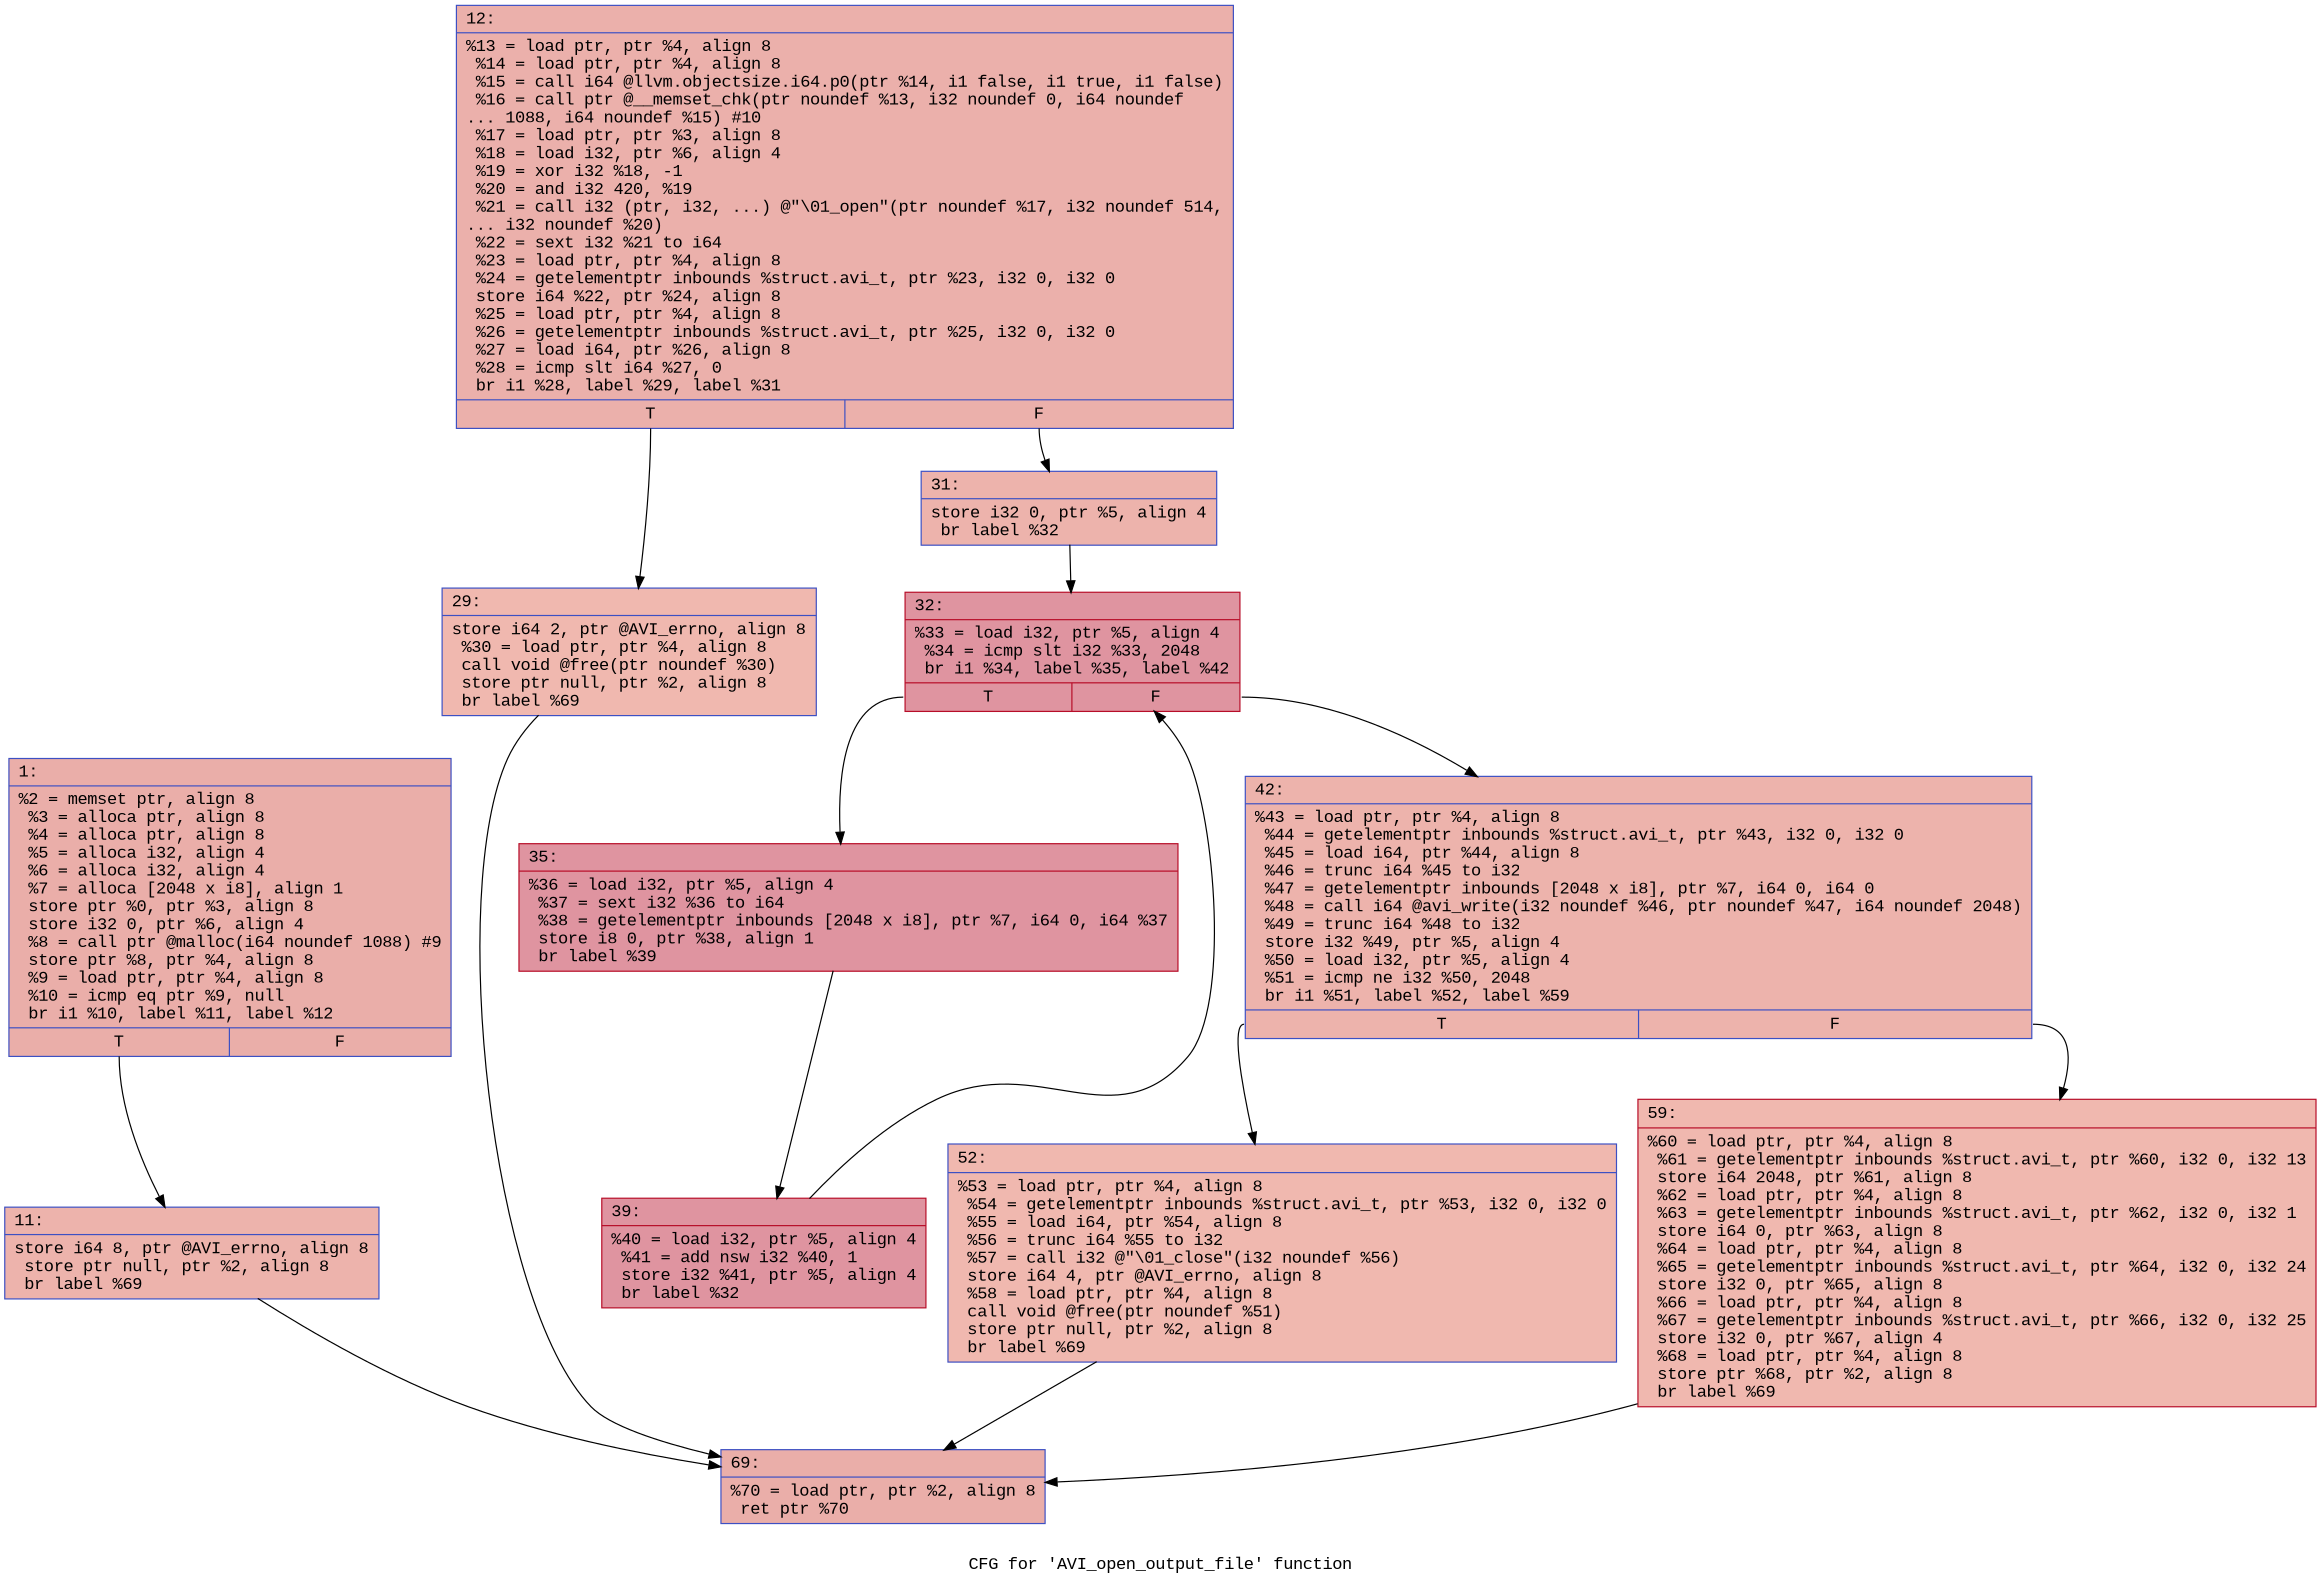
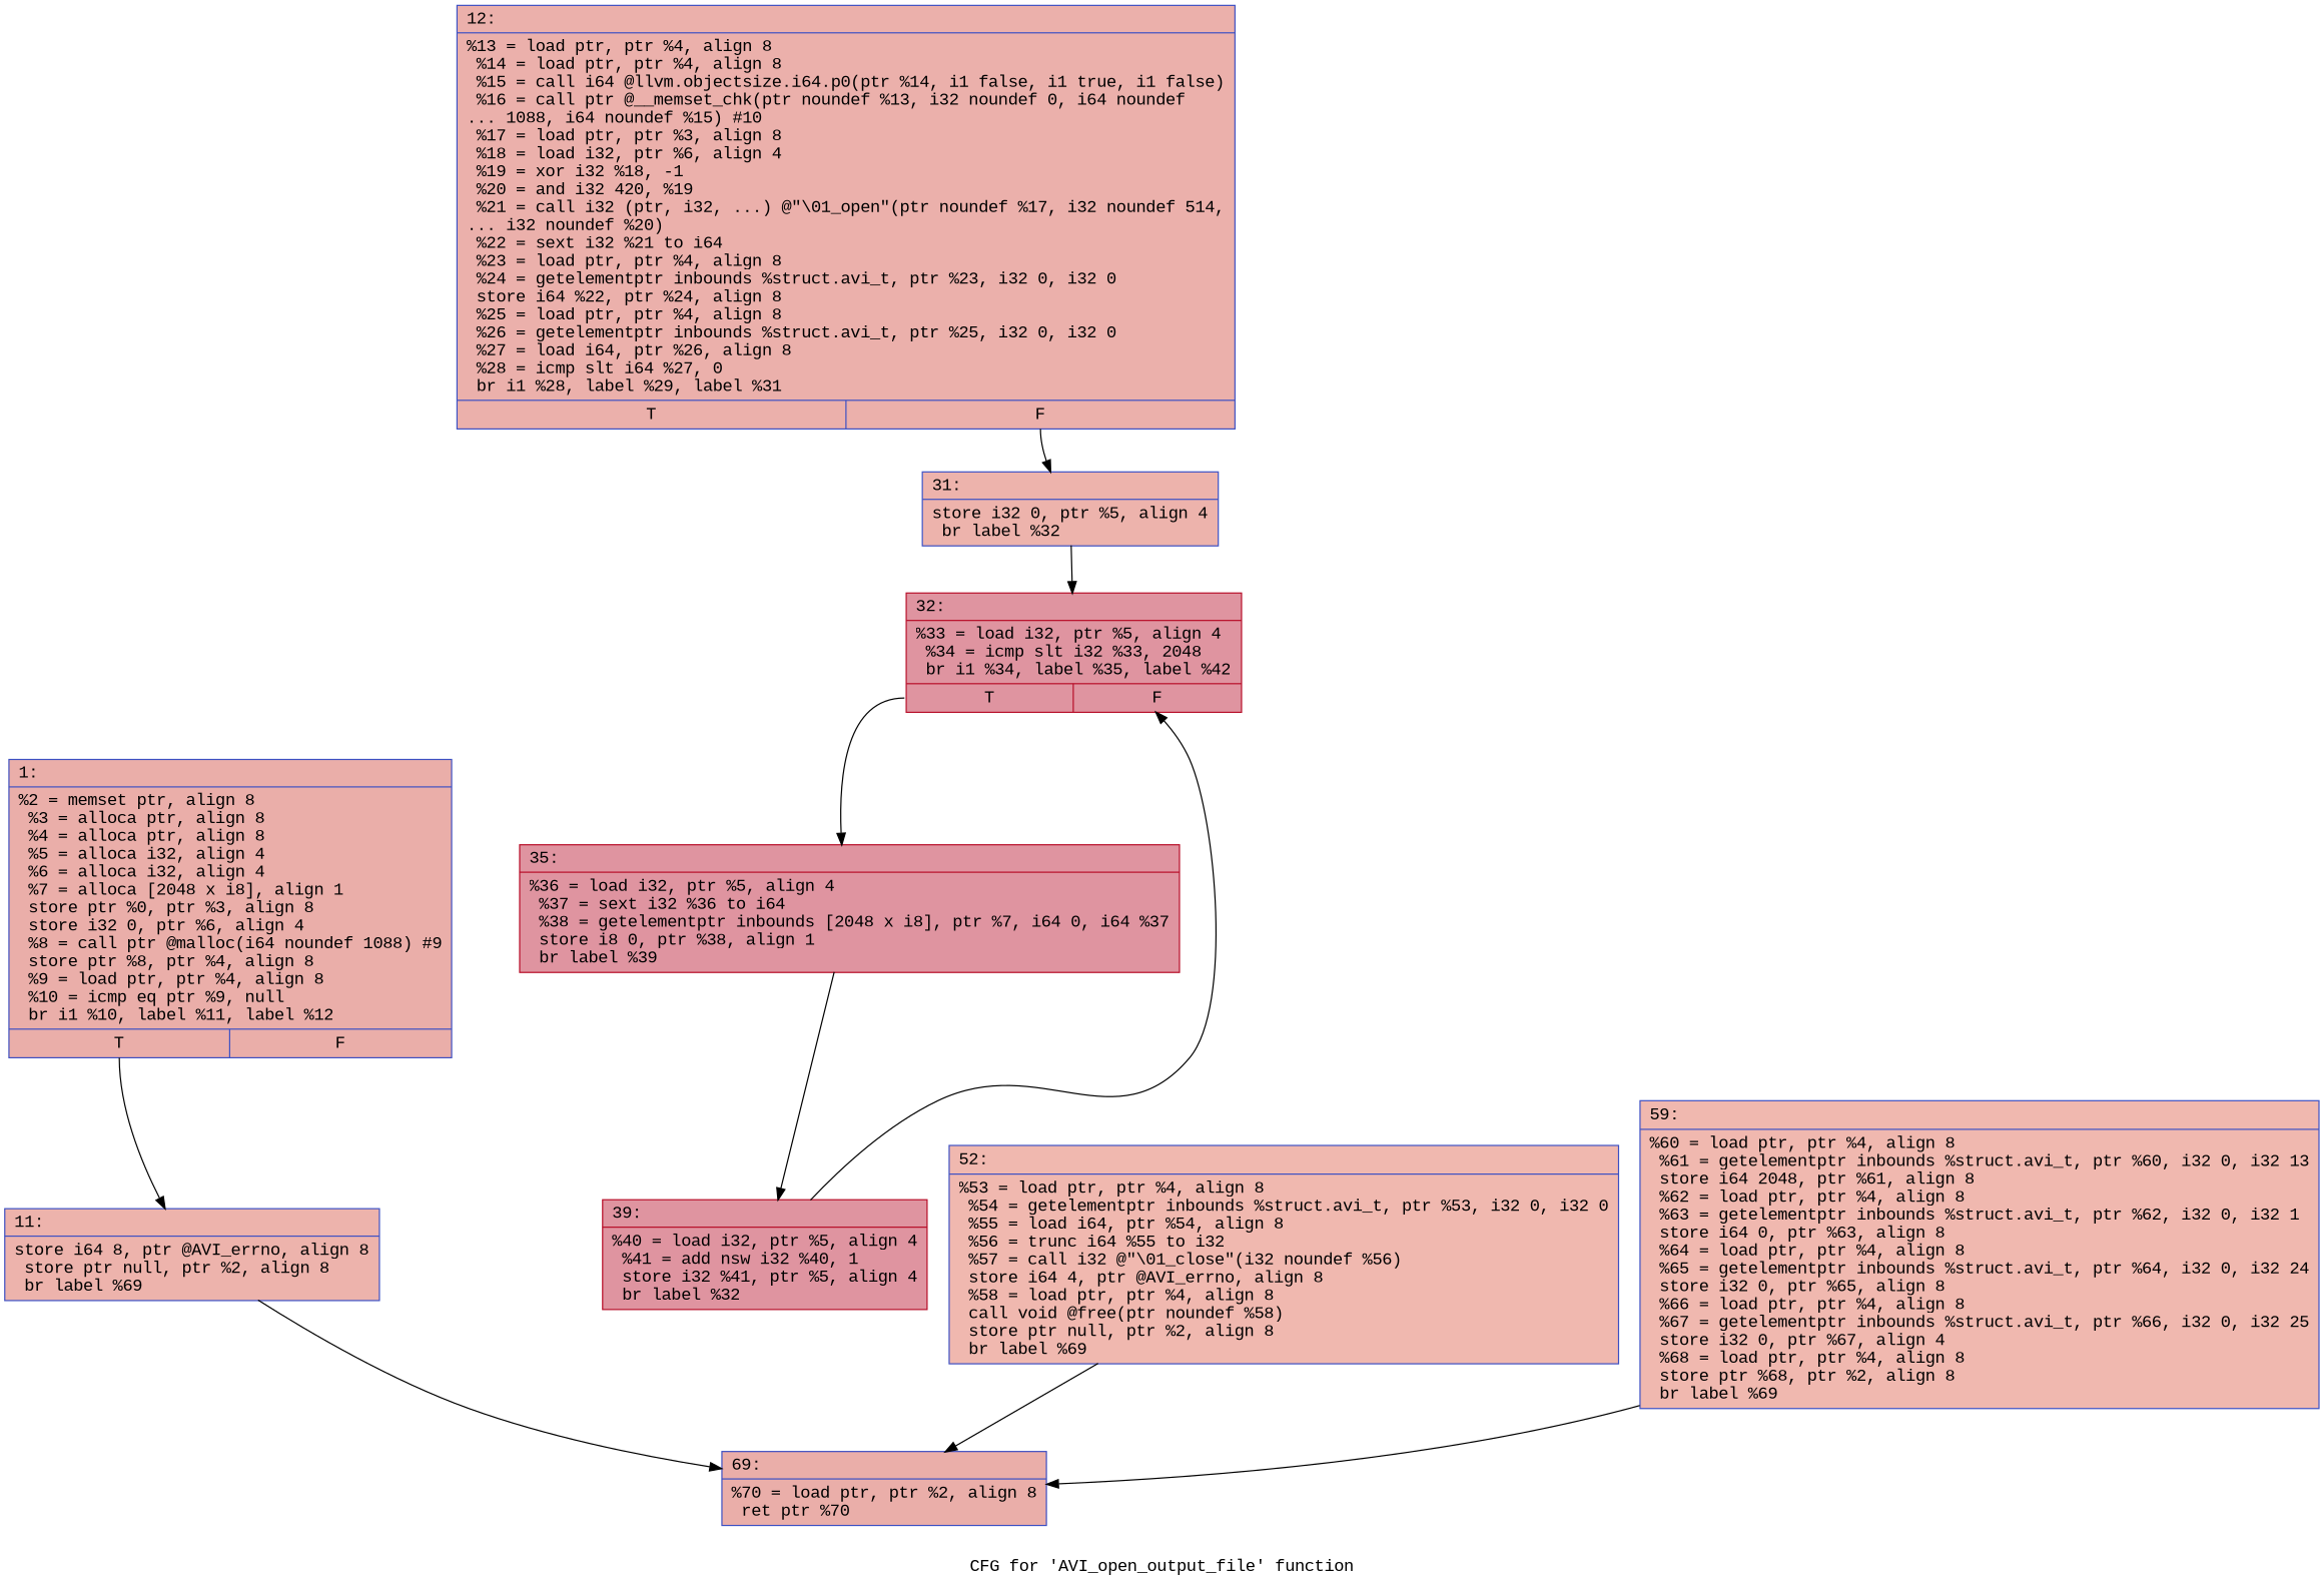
  digraph {
    fontname="Liberation Mono"
    label="CFG for 'AVI_open_output_file' function"
    node [color="#3d50c3ff" fillcolor="#d6524470" fontname="Liberation Mono" shape=record style=filled]
    edge [fontname="Liberation Mono"]
    n1 [fillcolor="#d0473d70" label="{1:\l|  %2 = memset ptr, align 8\l  %3 = alloca ptr, align 8\l  %4 = alloca ptr, align 8\l  %5 = alloca i32, align 4\l  %6 = alloca i32, align 4\l  %7 = alloca [2048 x i8], align 1\l  store ptr %0, ptr %3, align 8\l  store i32 0, ptr %6, align 4\l  %8 = call ptr @malloc(i64 noundef 1088) #9\l  store ptr %8, ptr %4, align 8\l  %9 = load ptr, ptr %4, align 8\l  %10 = icmp eq ptr %9, null\l  br i1 %10, label %11, label %12\l|{<s0>T|<s1>F}}"]
    n2 [label="{11:\l|  store i64 8, ptr @AVI_errno, align 8\l  store ptr null, ptr %2, align 8\l  br label %69\l}"]
    n3 [fillcolor="#d0473d70" label="{69:\l|  %70 = load ptr, ptr %2, align 8\l  ret ptr %70\l}"]
    n4 [fillcolor="#d24b4070" label="{12:\l|  %13 = load ptr, ptr %4, align 8\l  %14 = load ptr, ptr %4, align 8\l  %15 = call i64 @llvm.objectsize.i64.p0(ptr %14, i1 false, i1 true, i1 false)\l  %16 = call ptr @__memset_chk(ptr noundef %13, i32 noundef 0, i64 noundef\l... 1088, i64 noundef %15) #10\l  %17 = load ptr, ptr %3, align 8\l  %18 = load i32, ptr %6, align 4\l  %19 = xor i32 %18, -1\l  %20 = and i32 420, %19\l  %21 = call i32 (ptr, i32, ...) @\"\\01_open\"(ptr noundef %17, i32 noundef 514,\l... i32 noundef %20)\l  %22 = sext i32 %21 to i64\l  %23 = load ptr, ptr %4, align 8\l  %24 = getelementptr inbounds %struct.avi_t, ptr %23, i32 0, i32 0\l  store i64 %22, ptr %24, align 8\l  %25 = load ptr, ptr %4, align 8\l  %26 = getelementptr inbounds %struct.avi_t, ptr %25, i32 0, i32 0\l  %27 = load i64, ptr %26, align 8\l  %28 = icmp slt i64 %27, 0\l  br i1 %28, label %29, label %31\l|{<s0>T|<s1>F}}"]
-   n5 [fillcolor="#dc5d4a70" label="{29:\l|  store i64 2, ptr @AVI_errno, align 8\l  %30 = load ptr, ptr %4, align 8\l  call void @free(ptr noundef %30)\l  store ptr null, ptr %2, align 8\l  br label %69\l}"]
    n6 [label="{31:\l|  store i32 0, ptr %5, align 4\l  br label %32\l}"]
    n7 [color="#b70d28ff" fillcolor="#b70d2870" label="{32:\l|  %33 = load i32, ptr %5, align 4\l  %34 = icmp slt i32 %33, 2048\l  br i1 %34, label %35, label %42\l|{<s0>T|<s1>F}}"]
    n8 [color="#b70d28ff" fillcolor="#b70d2870" label="{35:\l|  %36 = load i32, ptr %5, align 4\l  %37 = sext i32 %36 to i64\l  %38 = getelementptr inbounds [2048 x i8], ptr %7, i64 0, i64 %37\l  store i8 0, ptr %38, align 1\l  br label %39\l}"]
-   n9 [label="{42:\l|  %43 = load ptr, ptr %4, align 8\l  %44 = getelementptr inbounds %struct.avi_t, ptr %43, i32 0, i32 0\l  %45 = load i64, ptr %44, align 8\l  %46 = trunc i64 %45 to i32\l  %47 = getelementptr inbounds [2048 x i8], ptr %7, i64 0, i64 0\l  %48 = call i64 @avi_write(i32 noundef %46, ptr noundef %47, i64 noundef 2048)\l  %49 = trunc i64 %48 to i32\l  store i32 %49, ptr %5, align 4\l  %50 = load i32, ptr %5, align 4\l  %51 = icmp ne i32 %50, 2048\l  br i1 %51, label %52, label %59\l|{<s0>T|<s1>F}}"]
    n10 [color="#b70d28ff" fillcolor="#b70d2870" label="{39:\l|  %40 = load i32, ptr %5, align 4\l  %41 = add nsw i32 %40, 1\l  store i32 %41, ptr %5, align 4\l  br label %32\l}"]
-   n11 [fillcolor="#dc5d4a70" label="{52:\l|  %53 = load ptr, ptr %4, align 8\l  %54 = getelementptr inbounds %struct.avi_t, ptr %53, i32 0, i32 0\l  %55 = load i64, ptr %54, align 8\l  %56 = trunc i64 %55 to i32\l  %57 = call i32 @\"\\01_close\"(i32 noundef %56)\l  store i64 4, ptr @AVI_errno, align 8\l  %58 = load ptr, ptr %4, align 8\l  call void @free(ptr noundef %51)\l  store ptr null, ptr %2, align 8\l  br label %69\l}"]
-   n12 [color="#b70d28ff" fillcolor="#dc5d4a70" label="{59:\l|  %60 = load ptr, ptr %4, align 8\l  %61 = getelementptr inbounds %struct.avi_t, ptr %60, i32 0, i32 13\l  store i64 2048, ptr %61, align 8\l  %62 = load ptr, ptr %4, align 8\l  %63 = getelementptr inbounds %struct.avi_t, ptr %62, i32 0, i32 1\l  store i64 0, ptr %63, align 8\l  %64 = load ptr, ptr %4, align 8\l  %65 = getelementptr inbounds %struct.avi_t, ptr %64, i32 0, i32 24\l  store i32 0, ptr %65, align 8\l  %66 = load ptr, ptr %4, align 8\l  %67 = getelementptr inbounds %struct.avi_t, ptr %66, i32 0, i32 25\l  store i32 0, ptr %67, align 4\l  %68 = load ptr, ptr %4, align 8\l  store ptr %68, ptr %2, align 8\l  br label %69\l}"]
+   n11 [fillcolor="#dc5d4a70" label="{52:\l|  %53 = load ptr, ptr %4, align 8\l  %54 = getelementptr inbounds %struct.avi_t, ptr %53, i32 0, i32 0\l  %55 = load i64, ptr %54, align 8\l  %56 = trunc i64 %55 to i32\l  %57 = call i32 @\"\\01_close\"(i32 noundef %56)\l  store i64 4, ptr @AVI_errno, align 8\l  %58 = load ptr, ptr %4, align 8\l  call void @free(ptr noundef %58)\l  store ptr null, ptr %2, align 8\l  br label %69\l}"]
+   n12 [fillcolor="#dc5d4a70" label="{59:\l|  %60 = load ptr, ptr %4, align 8\l  %61 = getelementptr inbounds %struct.avi_t, ptr %60, i32 0, i32 13\l  store i64 2048, ptr %61, align 8\l  %62 = load ptr, ptr %4, align 8\l  %63 = getelementptr inbounds %struct.avi_t, ptr %62, i32 0, i32 1\l  store i64 0, ptr %63, align 8\l  %64 = load ptr, ptr %4, align 8\l  %65 = getelementptr inbounds %struct.avi_t, ptr %64, i32 0, i32 24\l  store i32 0, ptr %65, align 8\l  %66 = load ptr, ptr %4, align 8\l  %67 = getelementptr inbounds %struct.avi_t, ptr %66, i32 0, i32 25\l  store i32 0, ptr %67, align 4\l  %68 = load ptr, ptr %4, align 8\l  store ptr %68, ptr %2, align 8\l  br label %69\l}"]
    n1 -> n2 [tailport=s0]
    n2 -> n3
-   n4 -> n5 [tailport=s0]
    n4 -> n6 [tailport=s1]
-   n5 -> n3
    n6 -> n7
    n7 -> n8 [tailport=s0]
-   n7 -> n9 [tailport=s1]
    n8 -> n10
-   n9 -> n11 [tailport=s0]
-   n9 -> n12 [tailport=s1]
    n10 -> n7
    n11 -> n3
    n12 -> n3
  }
